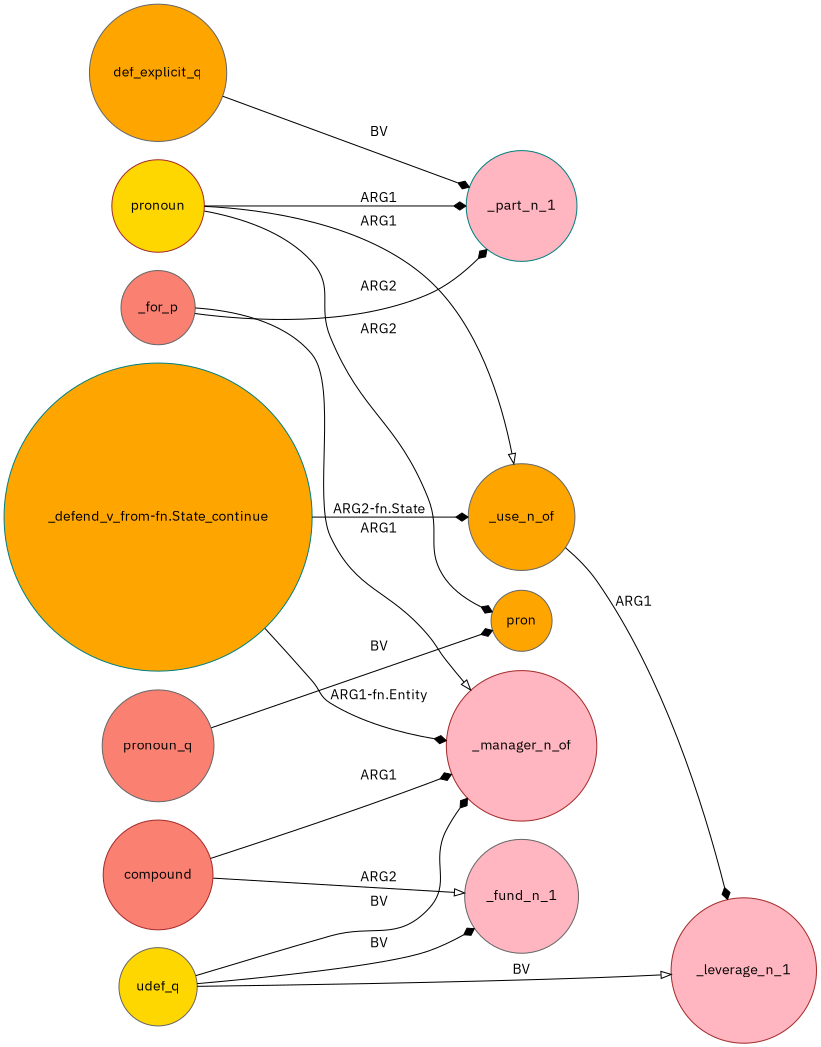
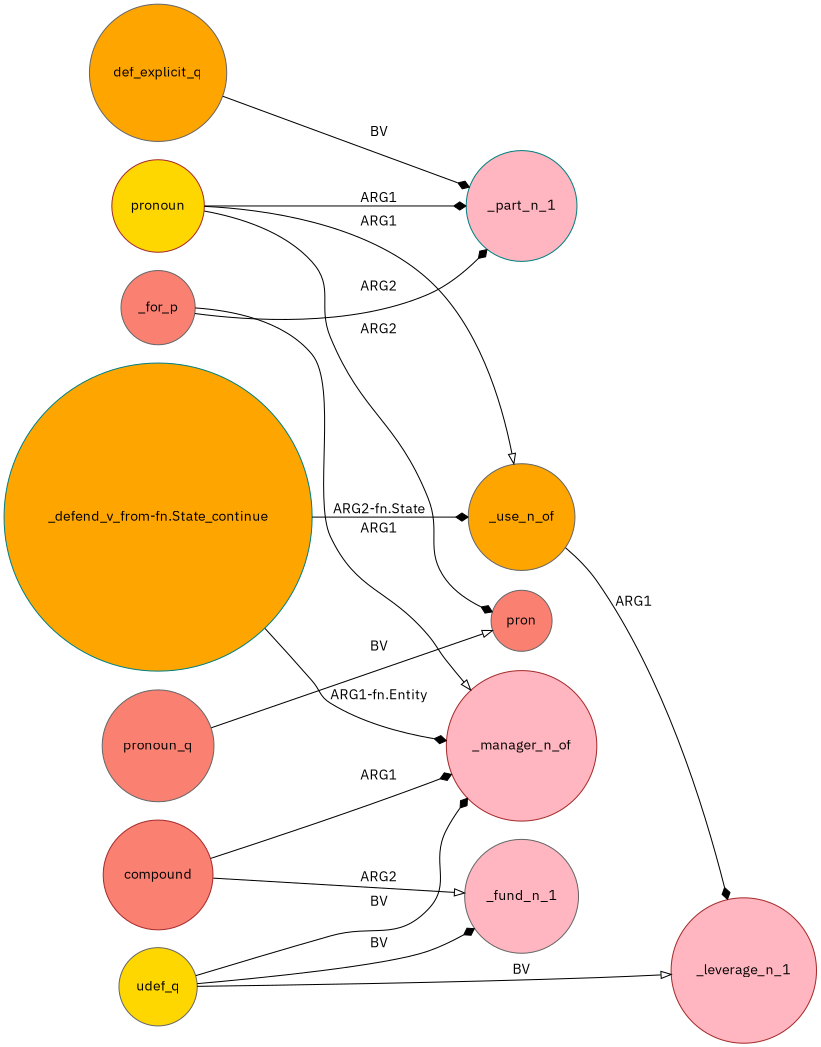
  digraph {
    fontname="IBM Plex Sans"
    rankdir=LR
    node [color=gray40 fillcolor=lightpink fontname="IBM Plex Sans" shape=circle style=filled]
    edge [arrowhead=diamond fontname="IBM Plex Sans"]
    _part_n_1 [color=teal]
    def_explicit_q [fillcolor=orange]
    _leverage_n_1 [color=brown]
    _use_n_of [fillcolor=orange]
    compound [color=brown fillcolor=salmon]
    _fund_n_1
    _manager_n_of [color=brown]
    n8 [color=brown fillcolor=gold label=pronoun]
-   pron [fillcolor=orange]
+   pron [fillcolor=salmon]
    "_defend_v_from-fn.State_continue" [color=teal fillcolor=orange]
    _for_p [fillcolor=salmon]
    udef_q [fillcolor=gold]
    pronoun_q [fillcolor=salmon]
    def_explicit_q -> _part_n_1 [label=BV]
    _use_n_of -> _leverage_n_1 [label=ARG1]
    compound -> _fund_n_1 [arrowhead=onormal label=ARG2]
    compound -> _manager_n_of [label=ARG1]
    n8 -> _part_n_1 [label=ARG1]
    n8 -> _use_n_of [arrowhead=onormal label=ARG1]
    n8 -> pron [label=ARG2]
    "_defend_v_from-fn.State_continue" -> _use_n_of [label="ARG2-fn.State"]
    "_defend_v_from-fn.State_continue" -> _manager_n_of [label="ARG1-fn.Entity"]
    _for_p -> _part_n_1 [label=ARG2]
    _for_p -> _manager_n_of [arrowhead=onormal label=ARG1]
    udef_q -> _leverage_n_1 [arrowhead=onormal label=BV]
    udef_q -> _fund_n_1 [label=BV]
    udef_q -> _manager_n_of [label=BV]
-   pronoun_q -> pron [label=BV]
+   pronoun_q -> pron [arrowhead=onormal label=BV]
  }
